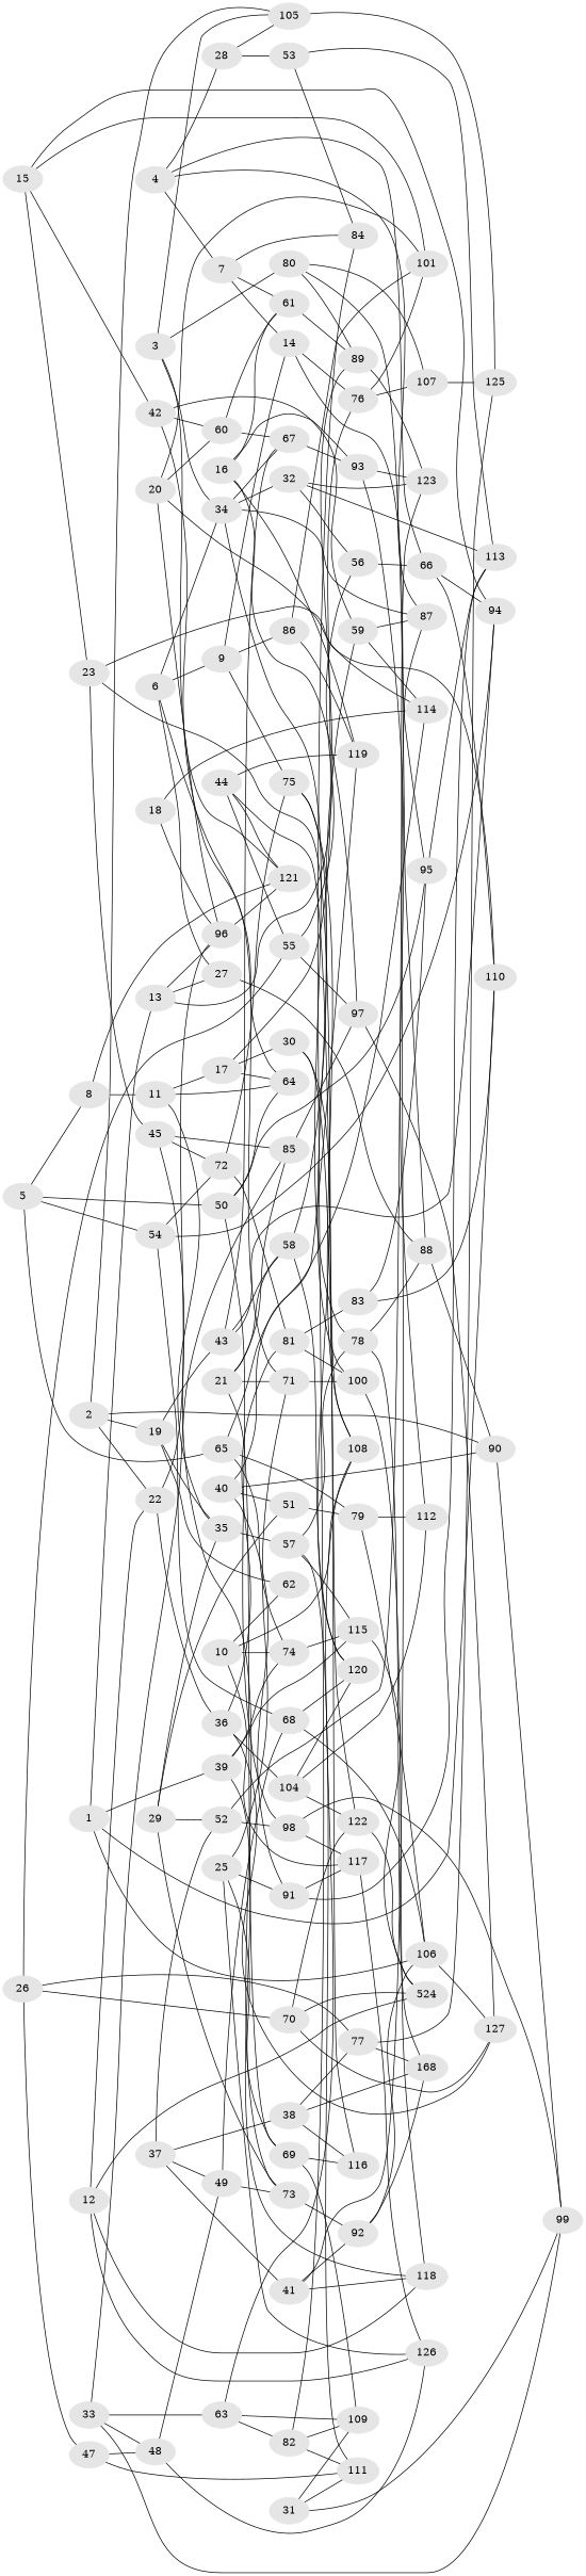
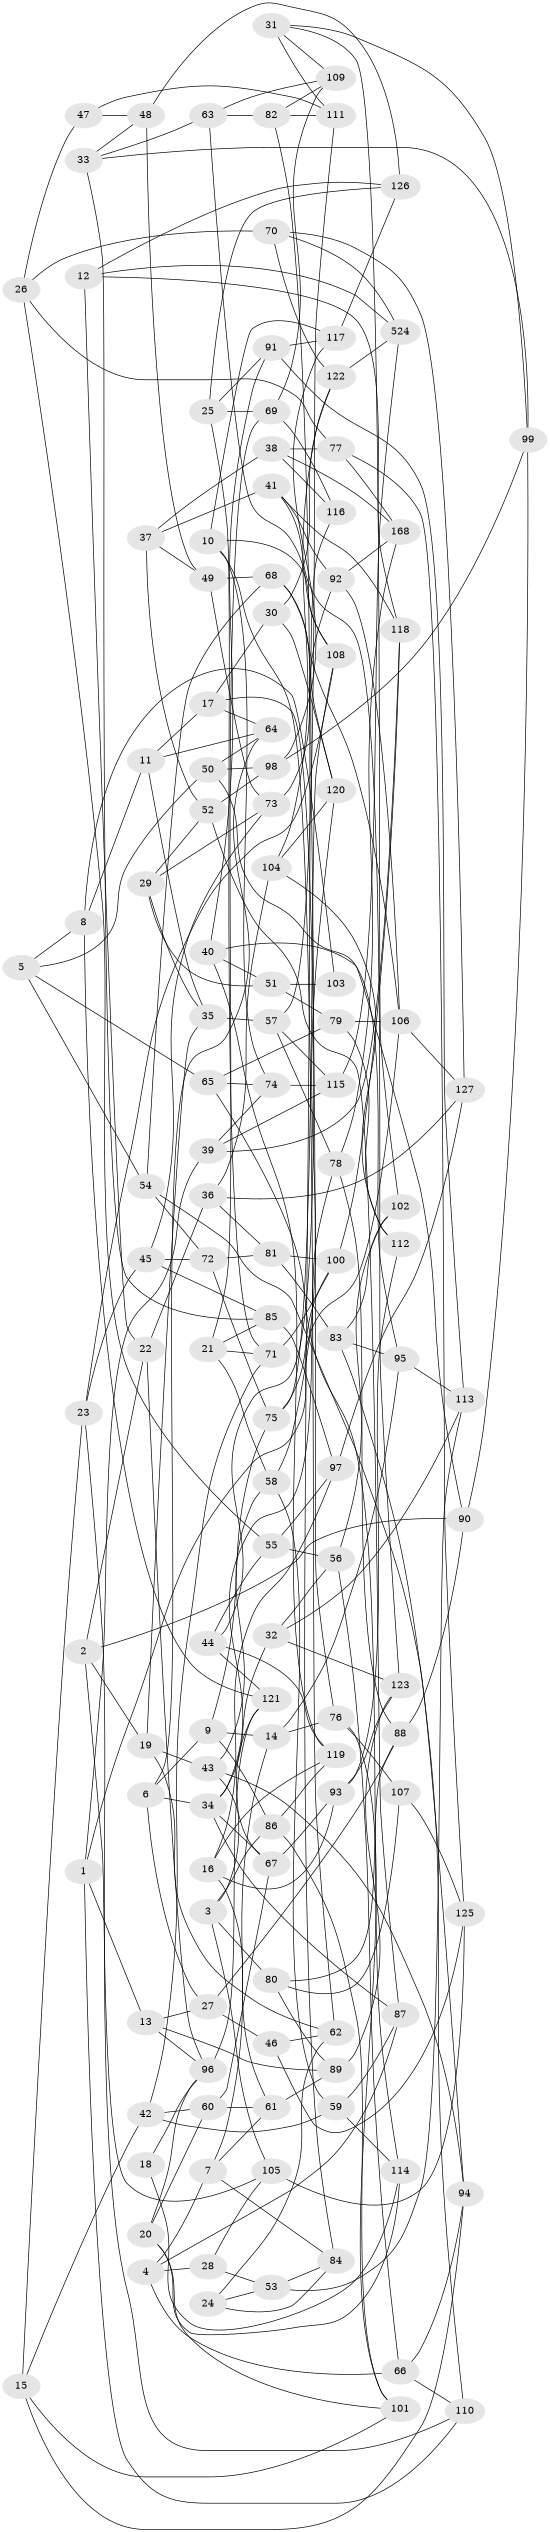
  graph {
    rankdir=LR
    node [color=gray90 style=filled]
    1
    13
    39
    106
    110
    27
    89
    96
    74
    118
    115
    127
    2
    19
    22
    90
    105
    62
    35
    43
    36
    99
    125
    3
    80
    86
    121
    107
    88
    101
    119
    4
    7
    28
    66
    87
    14
    61
    84
    53
    94
    5
    8
    50
    54
    65
    11
+   103
    64
    95
    98
    72
    68
    114
    79
    6
    9
    34
    75
+   46
    32
    67
    78
    76
    17
    108
    100
    10
    117
    126
    30
    57
    12
    n74 [label=524]
    123
    113
    15
    23
    42
    45
    60
    71
    59
    16
    93
    97
    112
    120
    122
    18
    58
    20
    21
    69
    85
    109
    116
    81
    104
    73
+   24
    47
    111
    48
    25
    91
    26
    55
    70
    77
    56
    n112 [label=168]
    29
    51
    52
    92
    31
+   102
    33
    63
    49
    82
    83
    37
    38
    41
    40
    44
    1 -- 13
    1 -- 39
    1 -- 106
    1 -- 110
    13 -- 27
    13 -- 89
    13 -- 96
    39 -- 74
    39 -- 118
    39 -- 115
    106 -- 127
    27 -- 88
+   27 -- 46
    89 -- 123
    96 -- 121
    74 -- 115
    115 -- n74
    2 -- 19
    2 -- 22
    2 -- 90
    2 -- 105
    19 -- 62
    19 -- 35
    19 -- 43
    22 -- 96
    22 -- 36
    90 -- 99
    105 -- 125
    35 -- 57
    43 -- 94
    43 -- 67
    43 -- 58
    36 -- 127
    36 -- 81
    36 -- 104
    3 -- 105
    3 -- 80
-   3 -- 34
+   3 -- 86
    3 -- 121
    80 -- 89
    80 -- 107
    80 -- 88
    86 -- 101
    86 -- 119
    107 -- 125
    88 -- 90
    4 -- 7
    4 -- 28
    4 -- 66
    4 -- 87
    7 -- 14
    7 -- 61
    7 -- 84
    28 -- 105
    28 -- 53
    66 -- 110
    66 -- 94
    14 -- 95
    14 -- 76
    61 -- 89
    53 -- 84
    53 -- 113
    5 -- 8
    5 -- 50
    5 -- 54
    5 -- 65
    8 -- 121
    8 -- 11
+   8 -- 103
    50 -- 64
    50 -- 95
    50 -- 98
    54 -- 94
    54 -- 72
    54 -- 68
    65 -- 74
    65 -- 114
    65 -- 79
    11 -- 35
    11 -- 64
    11 -- 17
    95 -- 113
    98 -- 99
    98 -- 117
    72 -- 75
    72 -- 81
    68 -- 106
    68 -- 120
    79 -- 106
    79 -- 112
    6 -- 27
    6 -- 64
    6 -- 9
    6 -- 34
    9 -- 86
    9 -- 14
    9 -- 75
    34 -- 87
    34 -- 32
    34 -- 67
    34 -- 78
    75 -- 108
    75 -- 100
+   46 -- 62
+   46 -- 125
    32 -- 123
    32 -- 113
    32 -- 56
    67 -- 93
    78 -- 88
    78 -- n112
    76 -- 107
    76 -- 101
    17 -- 64
    17 -- 76
    17 -- 30
    100 -- 118
    10 -- 74
    10 -- 62
    10 -- 108
    10 -- 117
    117 -- 126
    30 -- 120
    30 -- 122
    57 -- 115
    57 -- 78
    57 -- 111
    12 -- 118
    12 -- 22
    12 -- 126
    12 -- n74
    15 -- 101
    15 -- 94
    15 -- 23
    15 -- 42
    23 -- 110
    23 -- 108
    23 -- 45
    42 -- 60
    42 -- 71
    42 -- 59
    45 -- 72
    45 -- 85
    45 -- 73
    60 -- 61
    60 -- 67
    71 -- 100
    59 -- 87
    59 -- 114
    16 -- 119
    16 -- 61
    16 -- 93
    16 -- 97
    93 -- 123
    93 -- 112
    97 -- 127
    122 -- n74
    18 -- 96
    18 -- 114
    58 -- 59
    58 -- 120
    20 -- 96
    20 -- 101
    20 -- 114
    20 -- 60
    21 -- 71
    21 -- 58
    21 -- 69
    21 -- 85
    69 -- 109
    69 -- 116
    85 -- 97
    81 -- 100
    81 -- 83
    104 -- 112
    104 -- 120
    104 -- 122
    73 -- 92
+   24 -- 62
+   24 -- 84
+   24 -- 53
    47 -- 111
    47 -- 48
    48 -- 126
    48 -- 49
    25 -- 126
    25 -- 71
    25 -- 69
    25 -- 91
    91 -- 117
    91 -- 113
    26 -- 47
    26 -- 55
    26 -- 70
    26 -- 77
    55 -- 97
    55 -- 56
    70 -- 127
    70 -- n74
    70 -- 122
    77 -- 125
    77 -- n112
    56 -- 66
+   56 -- 102
    29 -- 35
    29 -- 73
    29 -- 51
    29 -- 52
+   51 -- 103
    51 -- 79
    52 -- 87
    52 -- 98
    92 -- 106
    92 -- n112
    31 -- 99
    31 -- 109
    31 -- 111
+   31 -- 102
    33 -- 99
    33 -- 85
    33 -- 48
    33 -- 63
    63 -- 108
    63 -- 109
    63 -- 82
    49 -- 68
    49 -- 73
    82 -- 84
    82 -- 109
    82 -- 111
    83 -- 110
    83 -- 95
+   83 -- 102
    37 -- 52
    37 -- 49
    37 -- 38
    37 -- 41
    38 -- 116
    38 -- 77
    38 -- n112
    41 -- 118
    41 -- 123
    41 -- 92
    40 -- 90
    40 -- 119
    40 -- 91
    40 -- 51
    44 -- 121
    44 -- 119
    44 -- 116
    44 -- 55
  }
